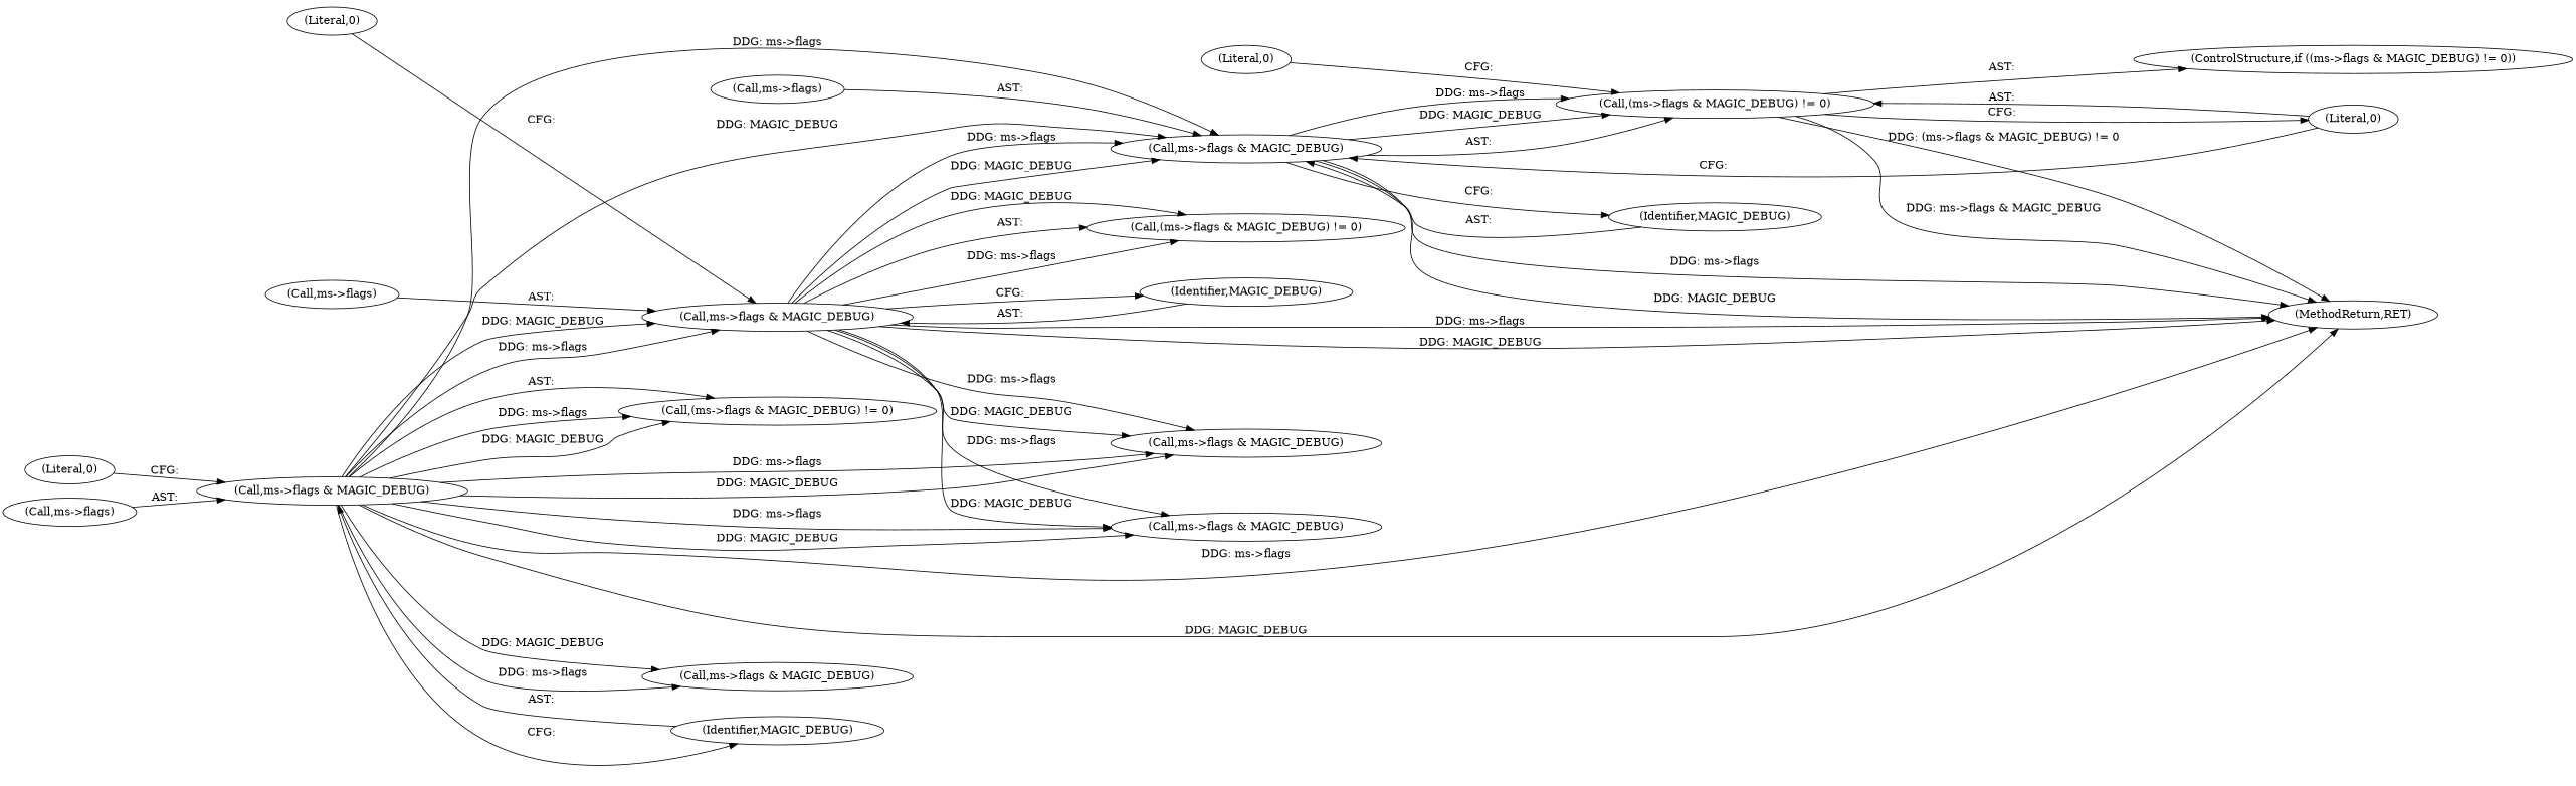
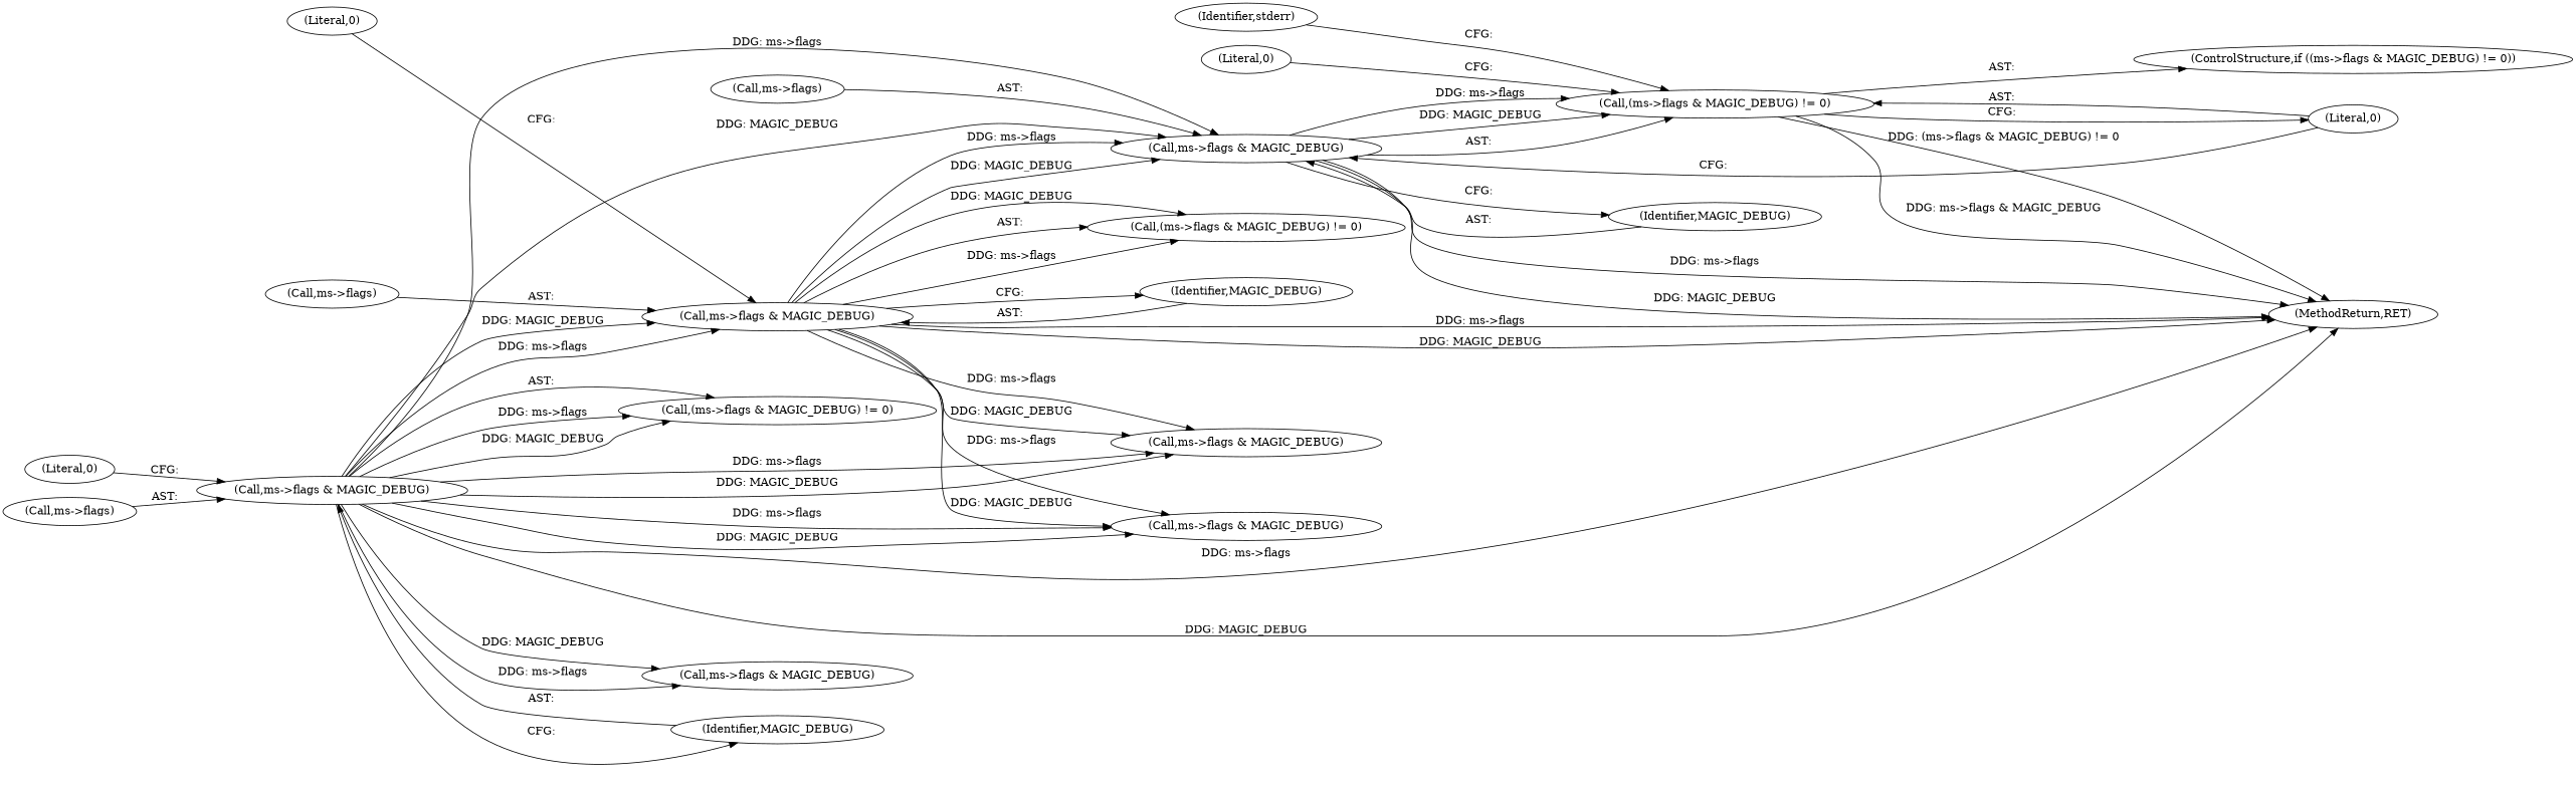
  digraph {
    rankdir=LR
    n1 [label="(Call,ms->flags & MAGIC_DEBUG)"]
    n2 [label="(Call,(ms->flags & MAGIC_DEBUG) != 0)"]
    n3 [label="(Identifier,MAGIC_DEBUG)"]
    n4 [label="(MethodReturn,RET)"]
    n5 [label="(Call,ms->flags & MAGIC_DEBUG)"]
    n6 [label="(Call,ms->flags & MAGIC_DEBUG)"]
    n7 [label="(Call,ms->flags & MAGIC_DEBUG)"]
    n8 [label="(Identifier,MAGIC_DEBUG)"]
    n9 [label="(Call,(ms->flags & MAGIC_DEBUG) != 0)"]
    n10 [label="(Call,ms->flags & MAGIC_DEBUG)"]
    n11 [label="(Call,ms->flags & MAGIC_DEBUG)"]
    n12 [label="(Call,(ms->flags & MAGIC_DEBUG) != 0)"]
    n13 [label="(Identifier,MAGIC_DEBUG)"]
    n14 [label="(Literal,0)"]
    n15 [label="(ControlStructure,if ((ms->flags & MAGIC_DEBUG) != 0))"]
    n16 [label="(Literal,0)"]
    n17 [label="(Literal,0)"]
    n18 [label="(Call,ms->flags)"]
    n19 [label="(Call,ms->flags)"]
+   n20 [label="(Identifier,stderr)"]
    n21 [label="(Call,ms->flags)"]
    n22 [label="(Literal,0)"]
    n1 -> n2 [label="AST: "]
    n1 -> n2 [label="DDG: ms->flags"]
    n1 -> n2 [label="DDG: MAGIC_DEBUG"]
    n1 -> n3 [label="CFG: "]
    n1 -> n4 [label="DDG: ms->flags"]
    n1 -> n4 [label="DDG: MAGIC_DEBUG"]
    n2 -> n4 [label="DDG: (ms->flags & MAGIC_DEBUG) != 0"]
    n2 -> n4 [label="DDG: ms->flags & MAGIC_DEBUG"]
    n2 -> n14 [label="CFG: "]
    n2 -> n15 [label="AST: "]
    n3 -> n1 [label="AST: "]
    n5 -> n1 [label="DDG: ms->flags"]
    n5 -> n1 [label="DDG: MAGIC_DEBUG"]
    n5 -> n4 [label="DDG: ms->flags"]
    n5 -> n4 [label="DDG: MAGIC_DEBUG"]
    n5 -> n6 [label="DDG: ms->flags"]
    n5 -> n6 [label="DDG: MAGIC_DEBUG"]
    n5 -> n7 [label="DDG: ms->flags"]
    n5 -> n7 [label="DDG: MAGIC_DEBUG"]
    n5 -> n8 [label="CFG: "]
    n5 -> n9 [label="AST: "]
    n5 -> n9 [label="DDG: ms->flags"]
    n5 -> n9 [label="DDG: MAGIC_DEBUG"]
    n5 -> n10 [label="DDG: ms->flags"]
    n5 -> n10 [label="DDG: MAGIC_DEBUG"]
    n5 -> n11 [label="DDG: ms->flags"]
    n5 -> n11 [label="DDG: MAGIC_DEBUG"]
    n6 -> n1 [label="DDG: ms->flags"]
    n6 -> n1 [label="DDG: MAGIC_DEBUG"]
    n6 -> n4 [label="DDG: ms->flags"]
    n6 -> n4 [label="DDG: MAGIC_DEBUG"]
    n6 -> n10 [label="DDG: ms->flags"]
    n6 -> n10 [label="DDG: MAGIC_DEBUG"]
    n6 -> n11 [label="DDG: ms->flags"]
    n6 -> n11 [label="DDG: MAGIC_DEBUG"]
    n6 -> n12 [label="AST: "]
    n6 -> n12 [label="DDG: ms->flags"]
    n6 -> n12 [label="DDG: MAGIC_DEBUG"]
    n6 -> n13 [label="CFG: "]
    n8 -> n5 [label="AST: "]
    n13 -> n6 [label="AST: "]
    n14 -> n1 [label="CFG: "]
    n14 -> n2 [label="AST: "]
    n16 -> n5 [label="CFG: "]
    n17 -> n6 [label="CFG: "]
    n18 -> n6 [label="AST: "]
    n19 -> n1 [label="AST: "]
+   n20 -> n2 [label="CFG: "]
    n21 -> n5 [label="AST: "]
    n22 -> n2 [label="CFG: "]
  }
